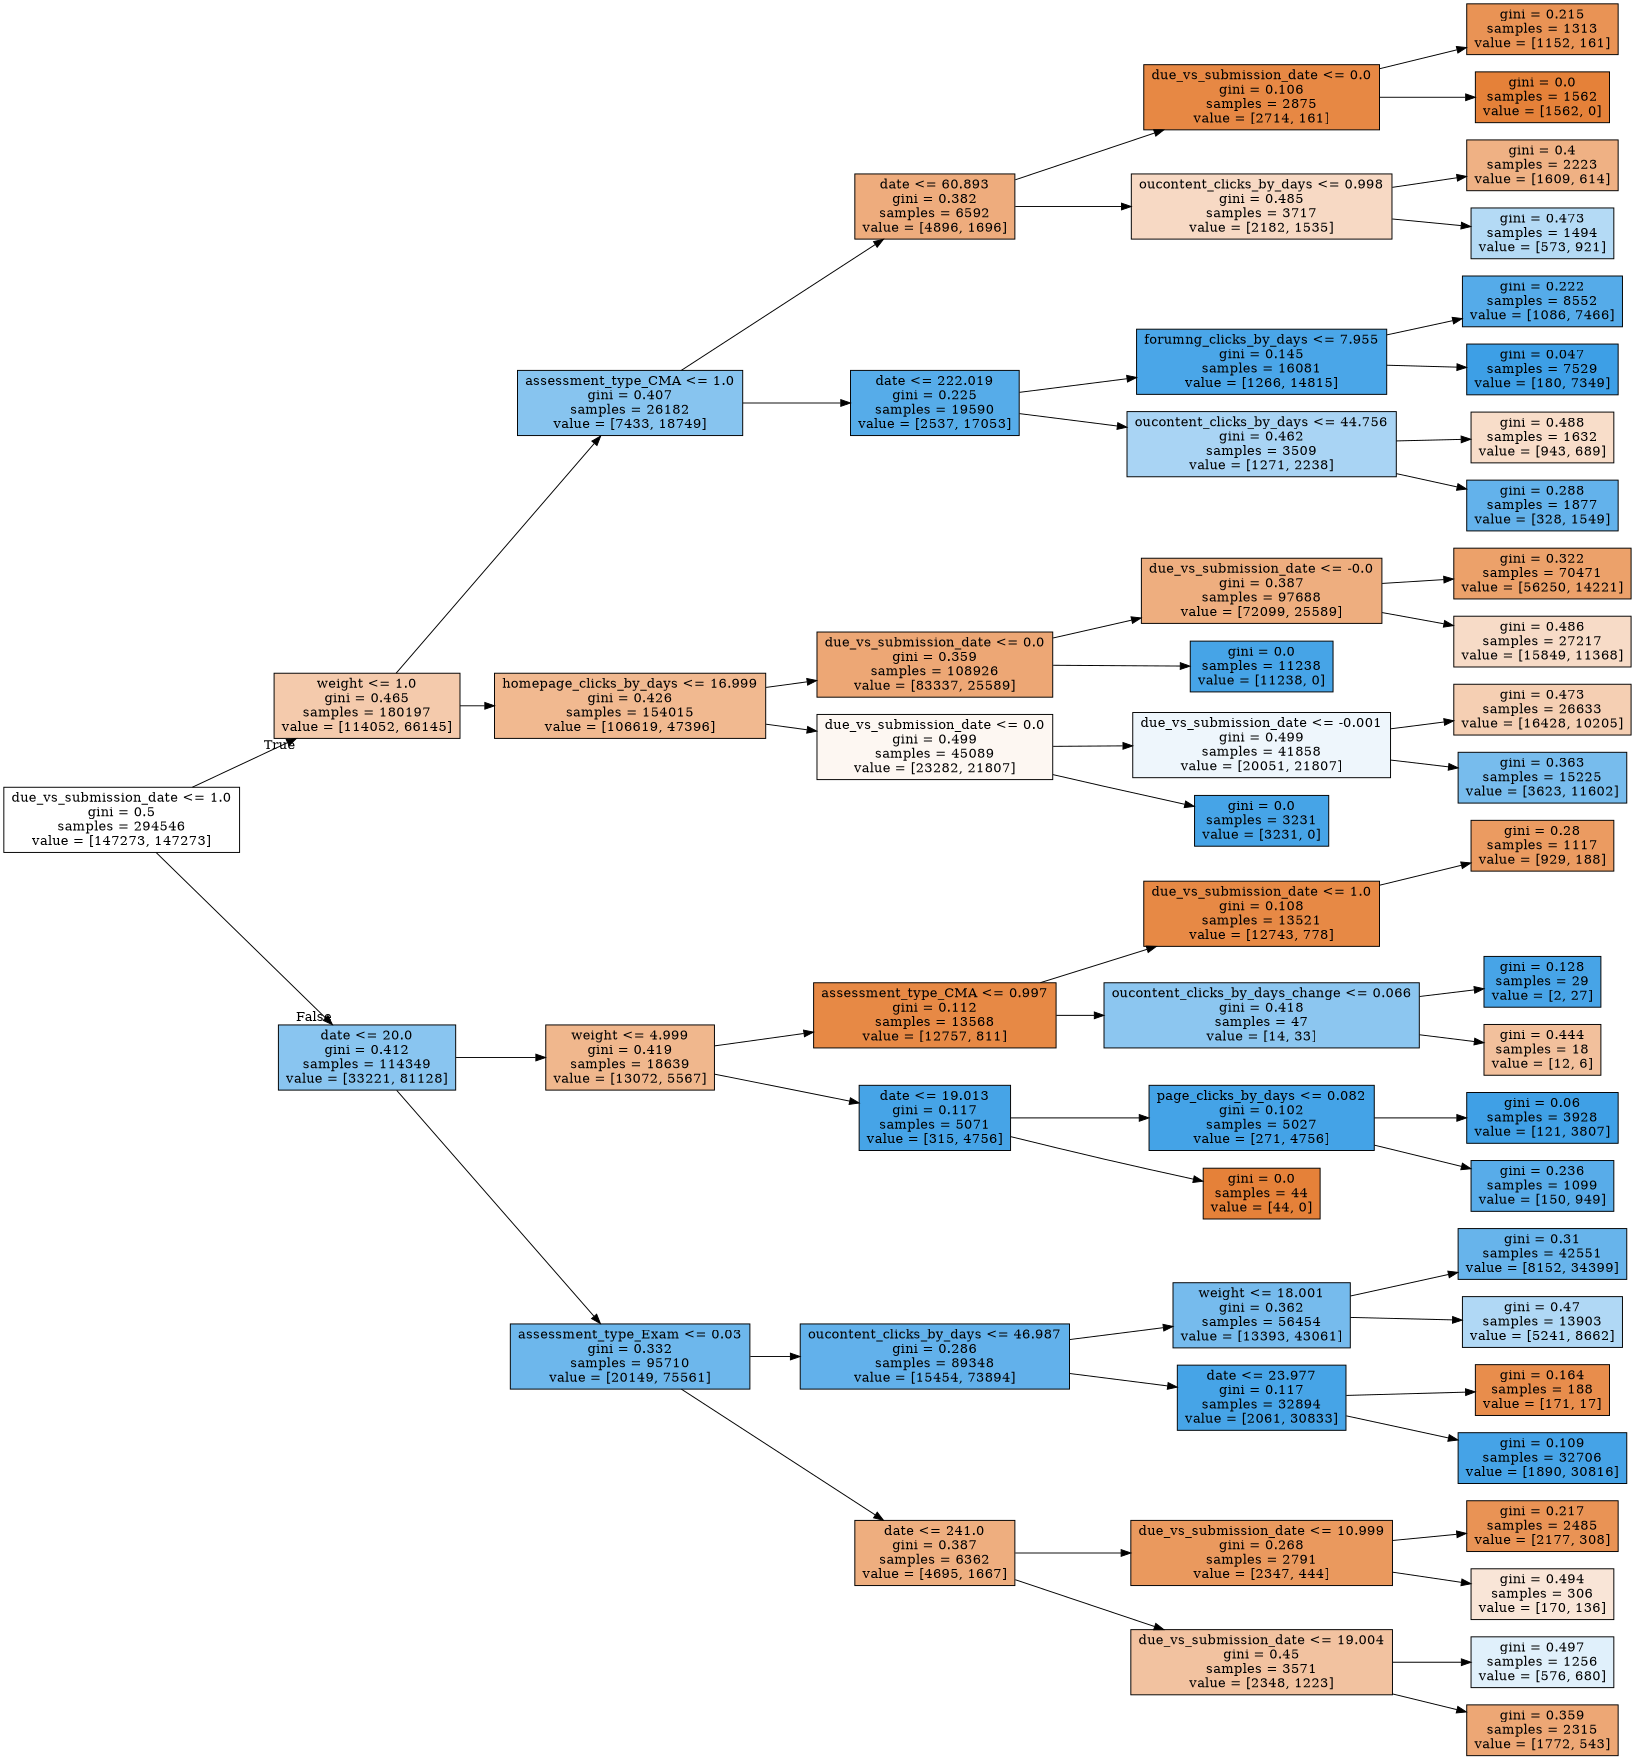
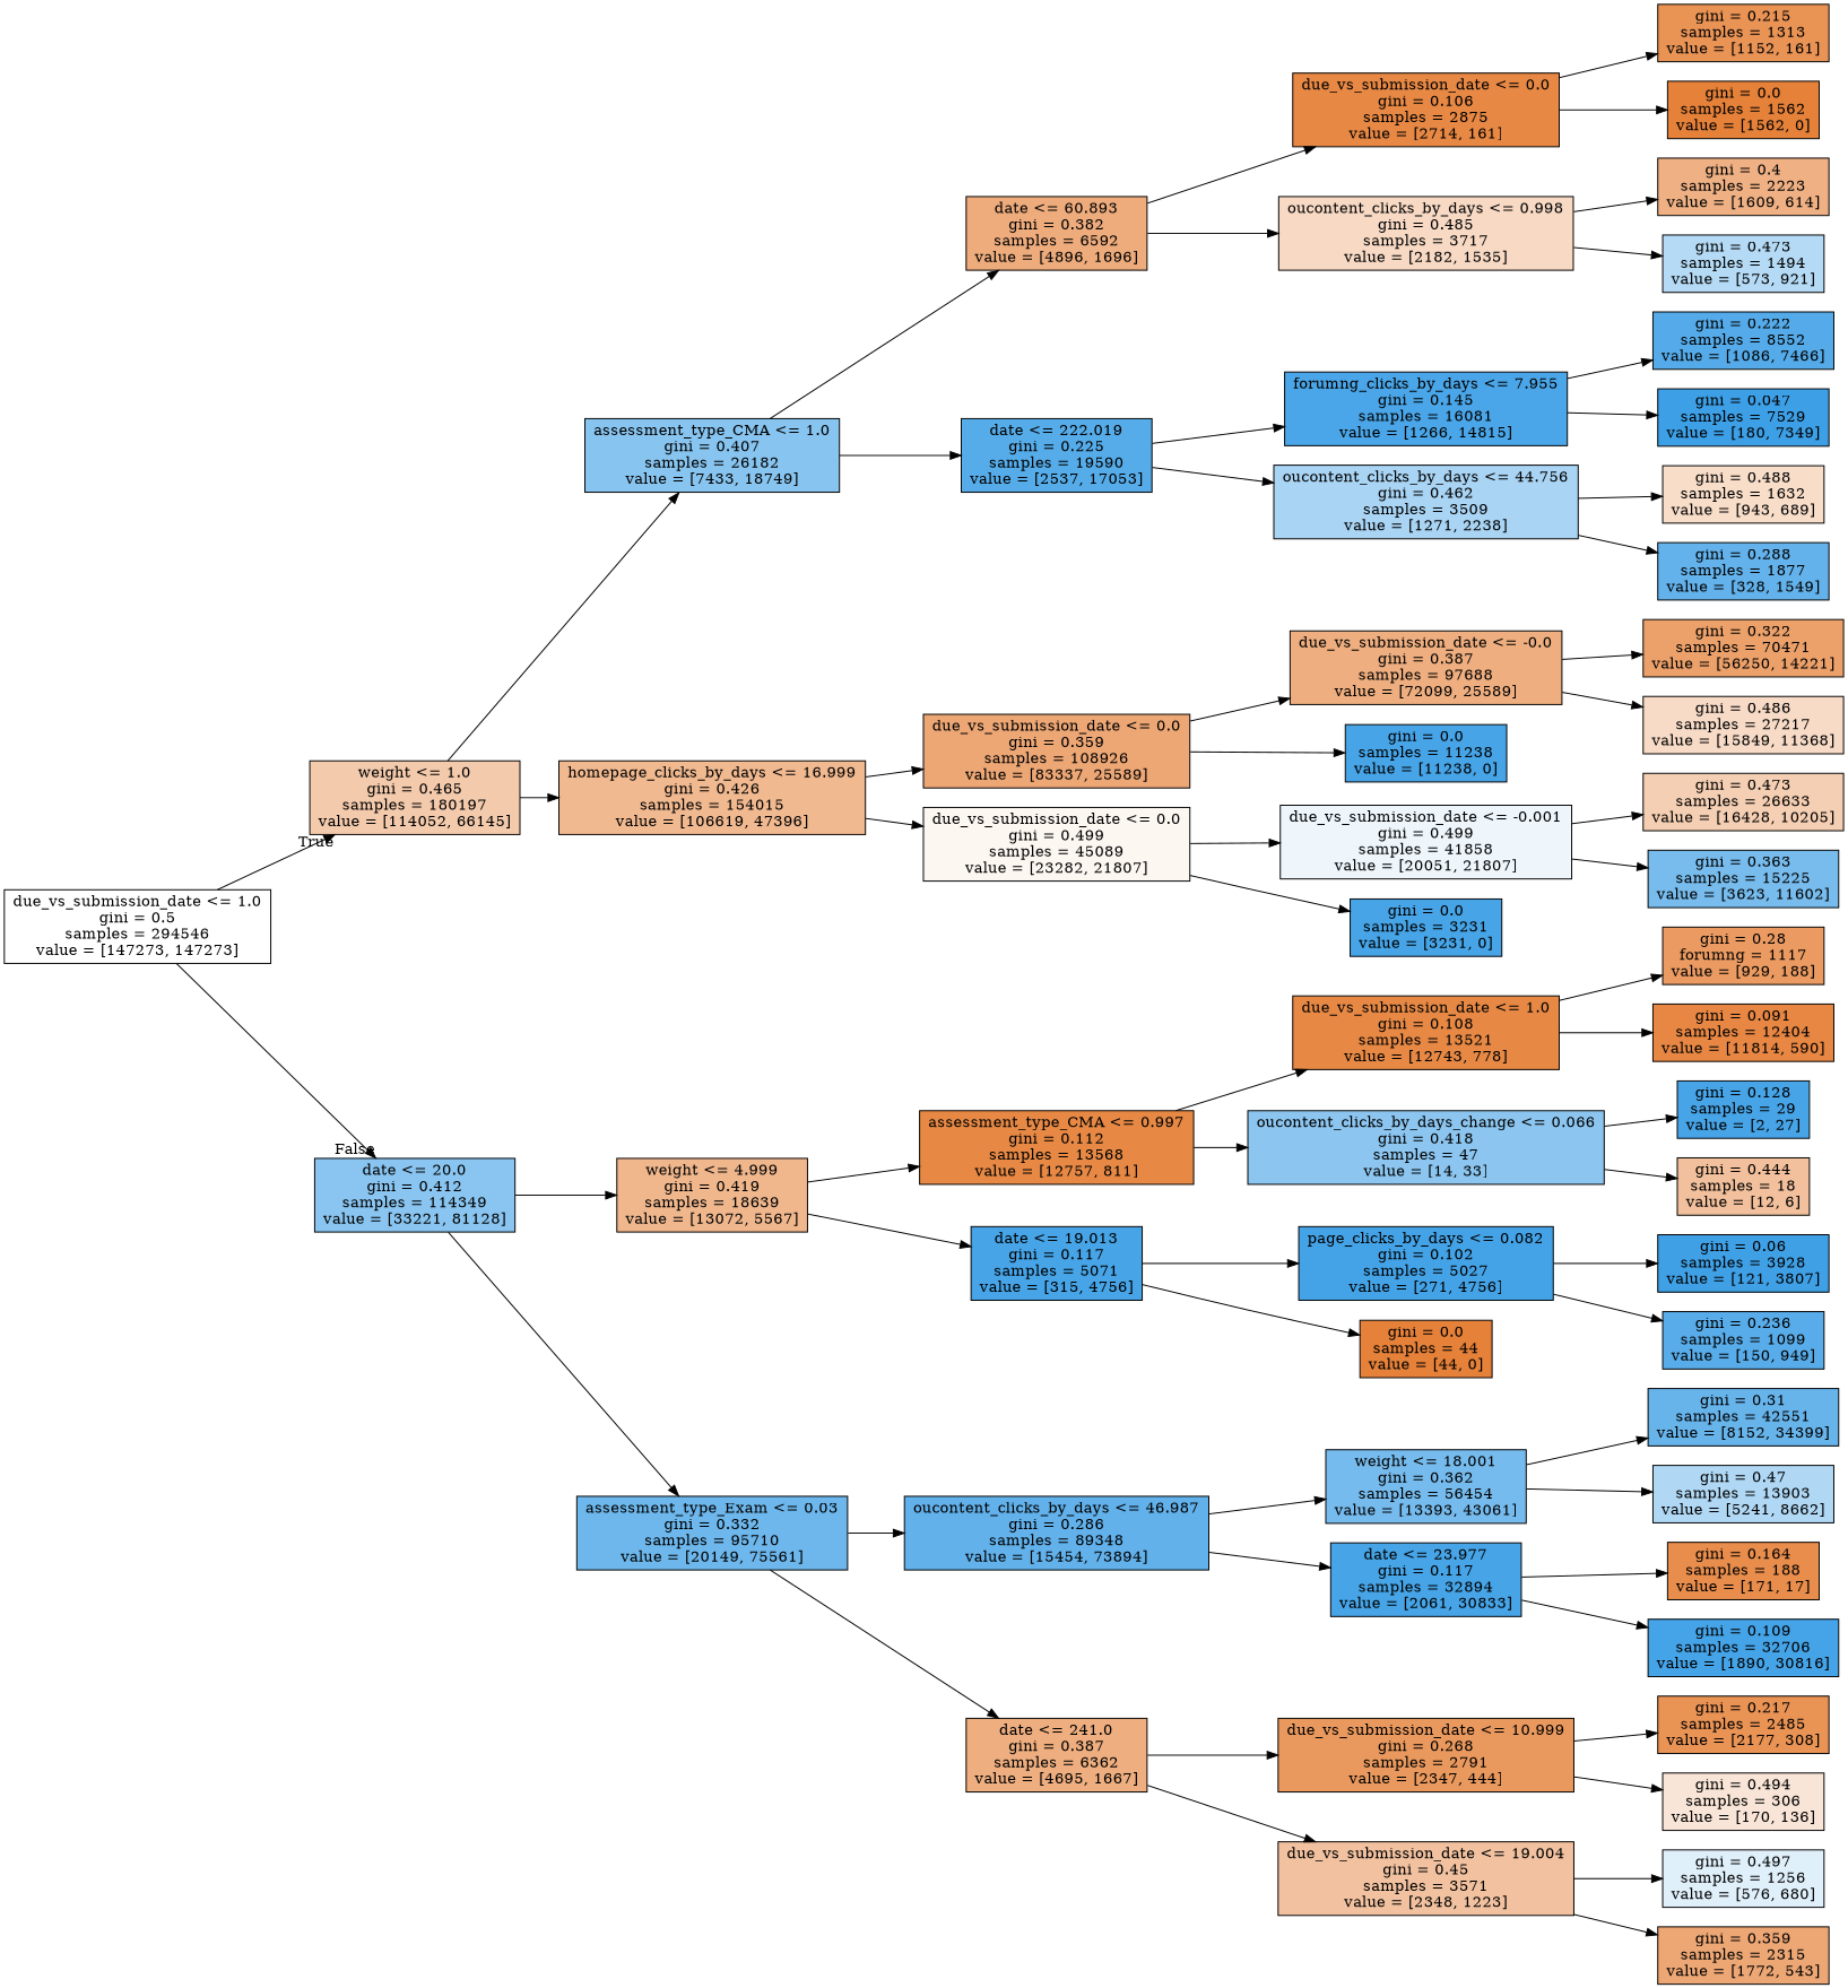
  digraph {
    rankdir=LR
    node [color=black fillcolor="#399de5ee" shape=box style=filled]
    n1 [fillcolor="#e5813900" label="due_vs_submission_date <= 1.0\ngini = 0.5\nsamples = 294546\nvalue = [147273, 147273]"]
    n2 [fillcolor="#e581396b" label="weight <= 1.0\ngini = 0.465\nsamples = 180197\nvalue = [114052, 66145]"]
    n3 [fillcolor="#399de597" label="date <= 20.0\ngini = 0.412\nsamples = 114349\nvalue = [33221, 81128]"]
    n4 [fillcolor="#399de59a" label="assessment_type_CMA <= 1.0\ngini = 0.407\nsamples = 26182\nvalue = [7433, 18749]"]
    n5 [fillcolor="#e581398e" label="homepage_clicks_by_days <= 16.999\ngini = 0.426\nsamples = 154015\nvalue = [106619, 47396]"]
    n6 [fillcolor="#e5813992" label="weight <= 4.999\ngini = 0.419\nsamples = 18639\nvalue = [13072, 5567]"]
    n7 [fillcolor="#399de5bb" label="assessment_type_Exam <= 0.03\ngini = 0.332\nsamples = 95710\nvalue = [20149, 75561]"]
    n8 [fillcolor="#e58139a7" label="date <= 60.893\ngini = 0.382\nsamples = 6592\nvalue = [4896, 1696]"]
    n9 [fillcolor="#399de5d9" label="date <= 222.019\ngini = 0.225\nsamples = 19590\nvalue = [2537, 17053]"]
    n10 [fillcolor="#e58139b1" label="due_vs_submission_date <= 0.0\ngini = 0.359\nsamples = 108926\nvalue = [83337, 25589]"]
    n11 [fillcolor="#e5813910" label="due_vs_submission_date <= 0.0\ngini = 0.499\nsamples = 45089\nvalue = [23282, 21807]"]
    n12 [fillcolor="#e58139f0" label="due_vs_submission_date <= 0.0\ngini = 0.106\nsamples = 2875\nvalue = [2714, 161]"]
    n13 [fillcolor="#e581394c" label="oucontent_clicks_by_days <= 0.998\ngini = 0.485\nsamples = 3717\nvalue = [2182, 1535]"]
    n14 [fillcolor="#399de5e9" label="forumng_clicks_by_days <= 7.955\ngini = 0.145\nsamples = 16081\nvalue = [1266, 14815]"]
    n15 [fillcolor="#399de56e" label="oucontent_clicks_by_days <= 44.756\ngini = 0.462\nsamples = 3509\nvalue = [1271, 2238]"]
    n16 [fillcolor="#e58139db" label="gini = 0.215\nsamples = 1313\nvalue = [1152, 161]"]
    n17 [fillcolor="#e58139ff" label="gini = 0.0\nsamples = 1562\nvalue = [1562, 0]"]
    n18 [fillcolor="#e581399e" label="gini = 0.4\nsamples = 2223\nvalue = [1609, 614]"]
    n19 [fillcolor="#399de560" label="gini = 0.473\nsamples = 1494\nvalue = [573, 921]"]
    n20 [fillcolor="#399de5da" label="gini = 0.222\nsamples = 8552\nvalue = [1086, 7466]"]
    n21 [fillcolor="#399de5f9" label="gini = 0.047\nsamples = 7529\nvalue = [180, 7349]"]
    n22 [fillcolor="#e5813945" label="gini = 0.488\nsamples = 1632\nvalue = [943, 689]"]
    n23 [fillcolor="#399de5c9" label="gini = 0.288\nsamples = 1877\nvalue = [328, 1549]"]
    n24 [fillcolor="#e58139a4" label="due_vs_submission_date <= -0.0\ngini = 0.387\nsamples = 97688\nvalue = [72099, 25589]"]
    n25 [label="gini = 0.0\nsamples = 11238\nvalue = [11238, 0]"]
    n26 [fillcolor="#399de515" label="due_vs_submission_date <= -0.001\ngini = 0.499\nsamples = 41858\nvalue = [20051, 21807]"]
    n27 [label="gini = 0.0\nsamples = 3231\nvalue = [3231, 0]"]
    n28 [fillcolor="#e58139bf" label="gini = 0.322\nsamples = 70471\nvalue = [56250, 14221]"]
    n29 [fillcolor="#e5813948" label="gini = 0.486\nsamples = 27217\nvalue = [15849, 11368]"]
    n30 [fillcolor="#e5813961" label="gini = 0.473\nsamples = 26633\nvalue = [16428, 10205]"]
    n31 [fillcolor="#399de5af" label="gini = 0.363\nsamples = 15225\nvalue = [3623, 11602]"]
    n32 [fillcolor="#e58139ef" label="assessment_type_CMA <= 0.997\ngini = 0.112\nsamples = 13568\nvalue = [12757, 811]"]
    n33 [label="date <= 19.013\ngini = 0.117\nsamples = 5071\nvalue = [315, 4756]"]
    n34 [fillcolor="#399de5ca" label="oucontent_clicks_by_days <= 46.987\ngini = 0.286\nsamples = 89348\nvalue = [15454, 73894]"]
    n35 [fillcolor="#e58139a4" label="date <= 241.0\ngini = 0.387\nsamples = 6362\nvalue = [4695, 1667]"]
    n36 [fillcolor="#e58139ef" label="due_vs_submission_date <= 1.0\ngini = 0.108\nsamples = 13521\nvalue = [12743, 778]"]
    n37 [fillcolor="#399de593" label="oucontent_clicks_by_days_change <= 0.066\ngini = 0.418\nsamples = 47\nvalue = [14, 33]"]
    n38 [fillcolor="#399de5f0" label="page_clicks_by_days <= 0.082\ngini = 0.102\nsamples = 5027\nvalue = [271, 4756]"]
    n39 [fillcolor="#e58139ff" label="gini = 0.0\nsamples = 44\nvalue = [44, 0]"]
-   n40 [fillcolor="#e58139cb" label="gini = 0.28\nsamples = 1117\nvalue = [929, 188]"]
+   n40 [fillcolor="#e58139cb" label="gini = 0.28\nforumng = 1117\nvalue = [929, 188]"]
+   n41 [fillcolor="#e58139f2" label="gini = 0.091\nsamples = 12404\nvalue = [11814, 590]"]
    n42 [fillcolor="#399de5ec" label="gini = 0.128\nsamples = 29\nvalue = [2, 27]"]
    n43 [fillcolor="#e581397f" label="gini = 0.444\nsamples = 18\nvalue = [12, 6]"]
    n44 [fillcolor="#399de5f7" label="gini = 0.06\nsamples = 3928\nvalue = [121, 3807]"]
    n45 [fillcolor="#399de5d7" label="gini = 0.236\nsamples = 1099\nvalue = [150, 949]"]
    n46 [fillcolor="#399de5b0" label="weight <= 18.001\ngini = 0.362\nsamples = 56454\nvalue = [13393, 43061]"]
    n47 [label="date <= 23.977\ngini = 0.117\nsamples = 32894\nvalue = [2061, 30833]"]
    n48 [fillcolor="#e58139cf" label="due_vs_submission_date <= 10.999\ngini = 0.268\nsamples = 2791\nvalue = [2347, 444]"]
    n49 [fillcolor="#e581397a" label="due_vs_submission_date <= 19.004\ngini = 0.45\nsamples = 3571\nvalue = [2348, 1223]"]
    n50 [fillcolor="#399de5c3" label="gini = 0.31\nsamples = 42551\nvalue = [8152, 34399]"]
    n51 [fillcolor="#399de565" label="gini = 0.47\nsamples = 13903\nvalue = [5241, 8662]"]
    n52 [fillcolor="#e58139e6" label="gini = 0.164\nsamples = 188\nvalue = [171, 17]"]
    n53 [fillcolor="#399de5ef" label="gini = 0.109\nsamples = 32706\nvalue = [1890, 30816]"]
    n54 [fillcolor="#e58139db" label="gini = 0.217\nsamples = 2485\nvalue = [2177, 308]"]
    n55 [fillcolor="#e5813933" label="gini = 0.494\nsamples = 306\nvalue = [170, 136]"]
    n56 [fillcolor="#399de527" label="gini = 0.497\nsamples = 1256\nvalue = [576, 680]"]
    n57 [fillcolor="#e58139b1" label="gini = 0.359\nsamples = 2315\nvalue = [1772, 543]"]
    n1 -> n2 [headlabel=True labelangle=45 labeldistance=2.5]
    n1 -> n3 [headlabel=False labelangle=-45 labeldistance=2.5]
    n2 -> n4
    n2 -> n5
    n3 -> n6
    n3 -> n7
    n4 -> n8
    n4 -> n9
    n5 -> n10
    n5 -> n11
    n6 -> n32
    n6 -> n33
    n7 -> n34
    n7 -> n35
    n8 -> n12
    n8 -> n13
    n9 -> n14
    n9 -> n15
    n10 -> n24
    n10 -> n25
    n11 -> n26
    n11 -> n27
    n12 -> n16
    n12 -> n17
    n13 -> n18
    n13 -> n19
    n14 -> n20
    n14 -> n21
    n15 -> n22
    n15 -> n23
    n24 -> n28
    n24 -> n29
    n26 -> n30
    n26 -> n31
    n32 -> n36
    n32 -> n37
    n33 -> n38
    n33 -> n39
    n34 -> n46
    n34 -> n47
    n35 -> n48
    n35 -> n49
    n36 -> n40
+   n36 -> n41
    n37 -> n42
    n37 -> n43
    n38 -> n44
    n38 -> n45
    n46 -> n50
    n46 -> n51
    n47 -> n52
    n47 -> n53
    n48 -> n54
    n48 -> n55
    n49 -> n56
    n49 -> n57
  }
